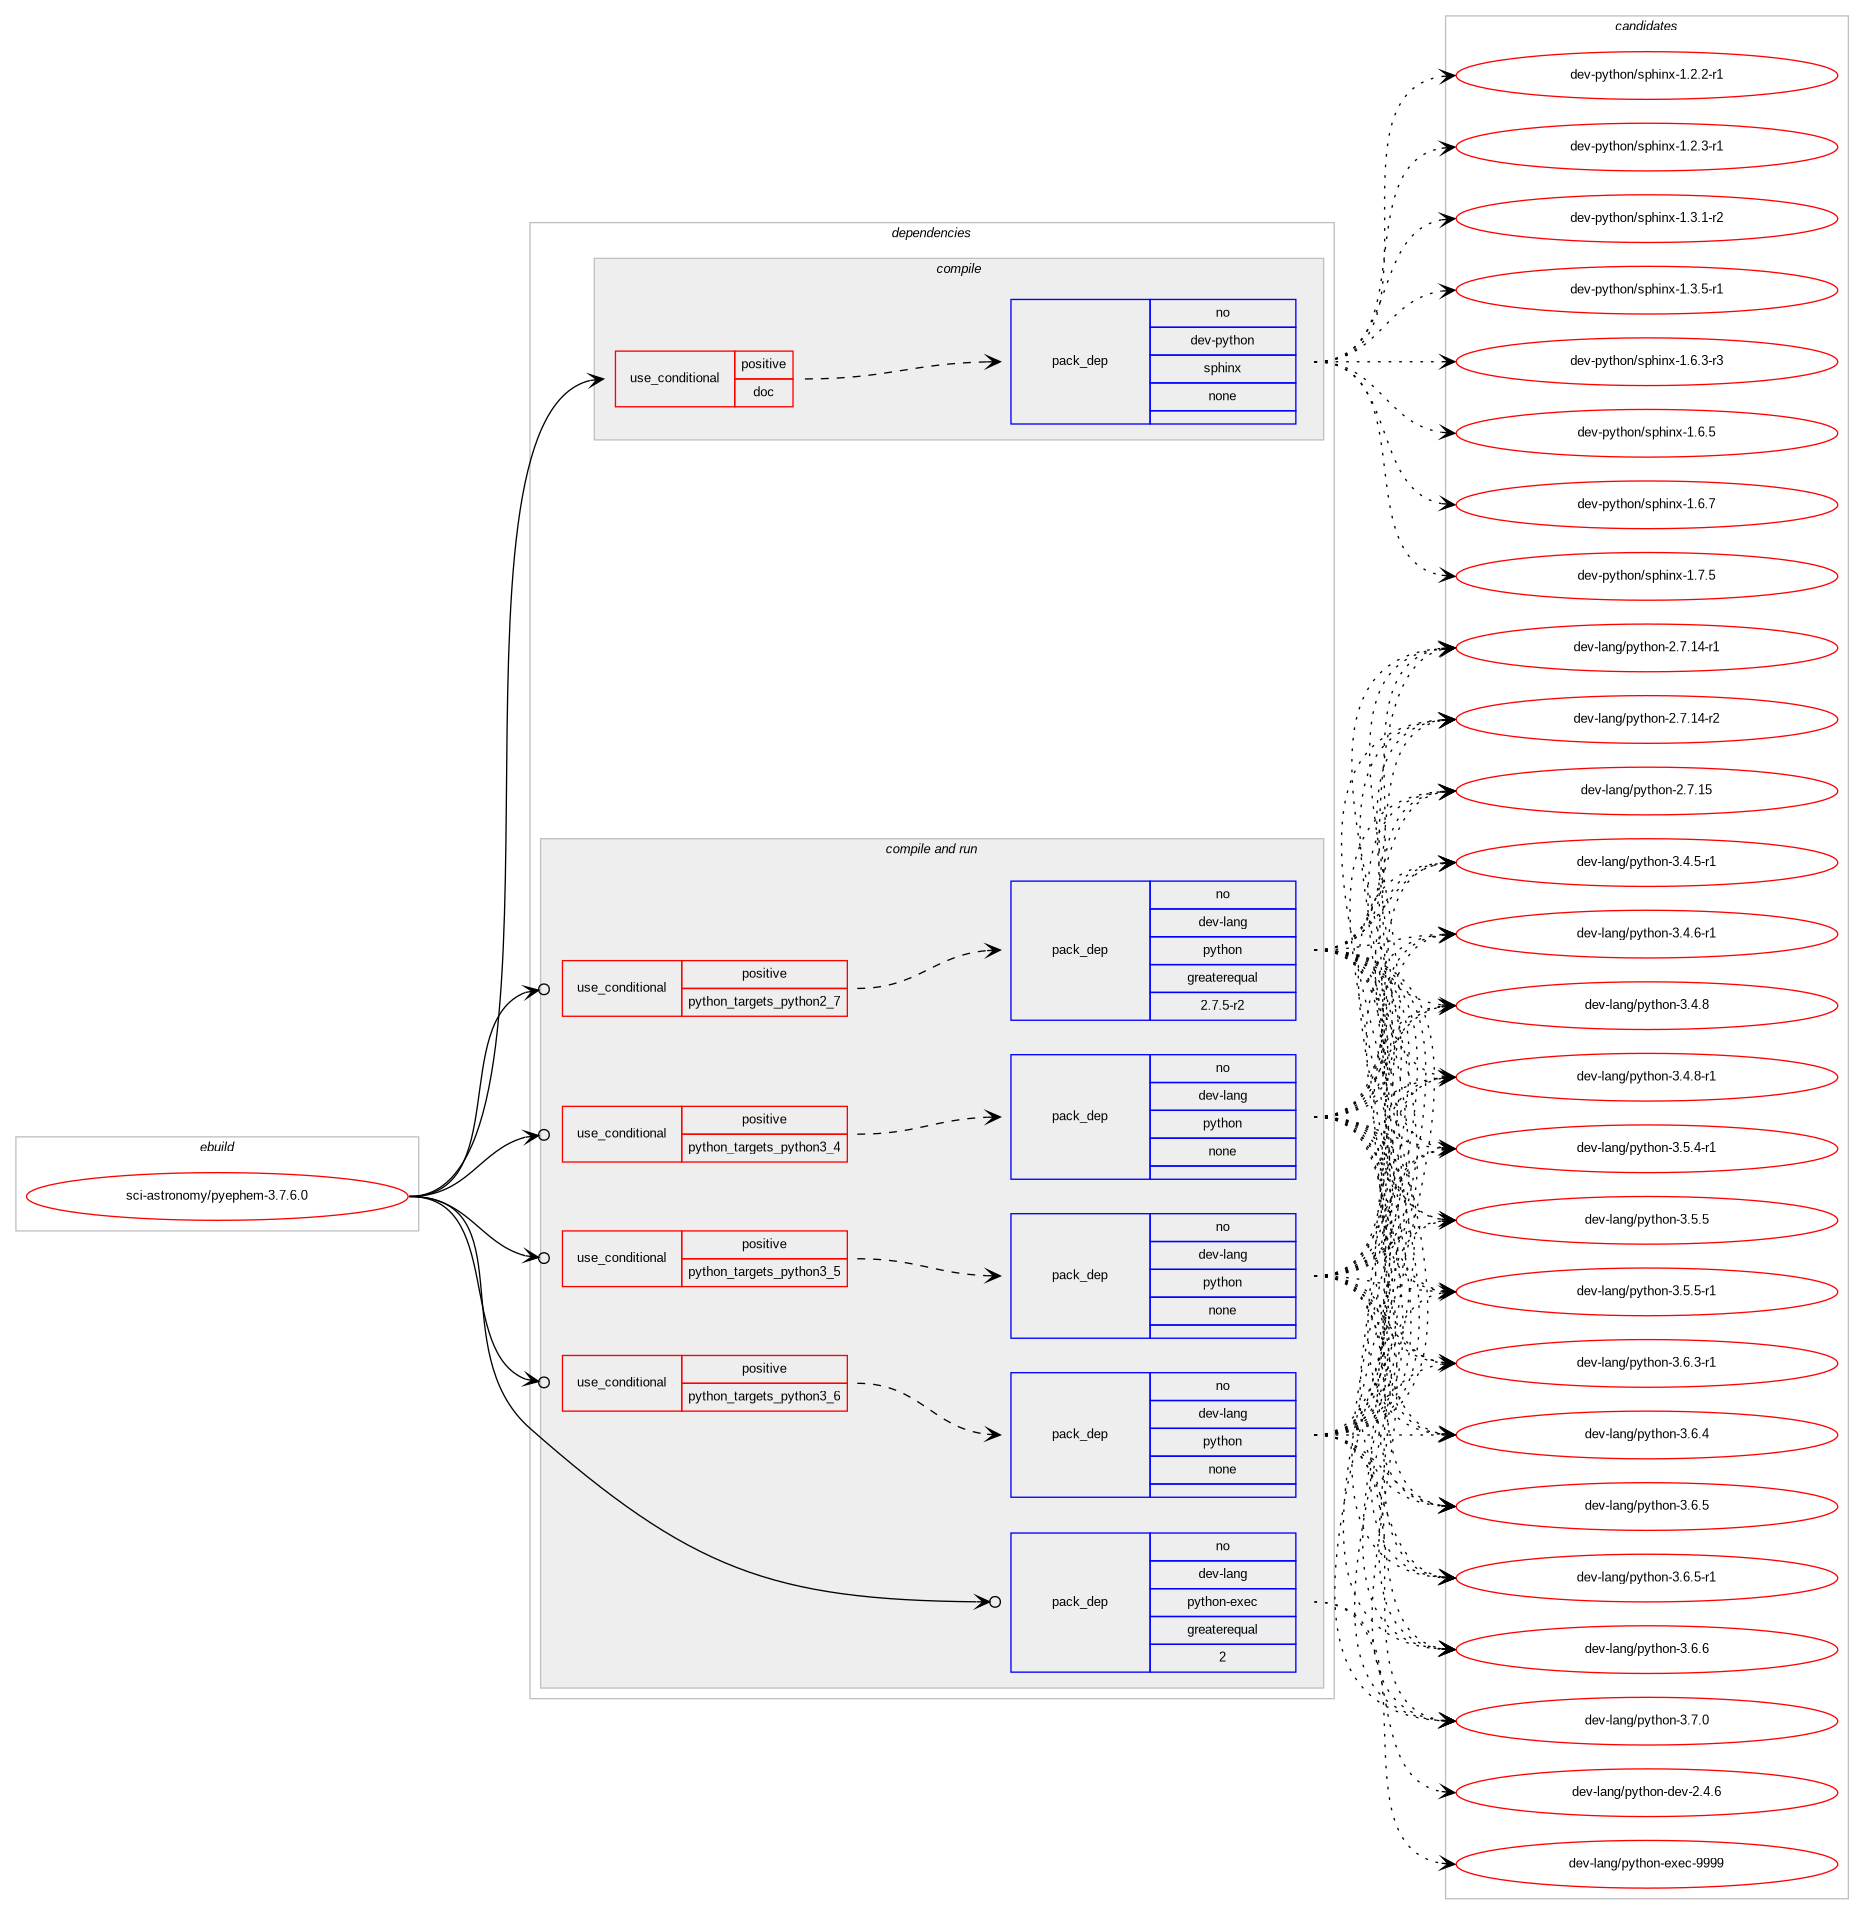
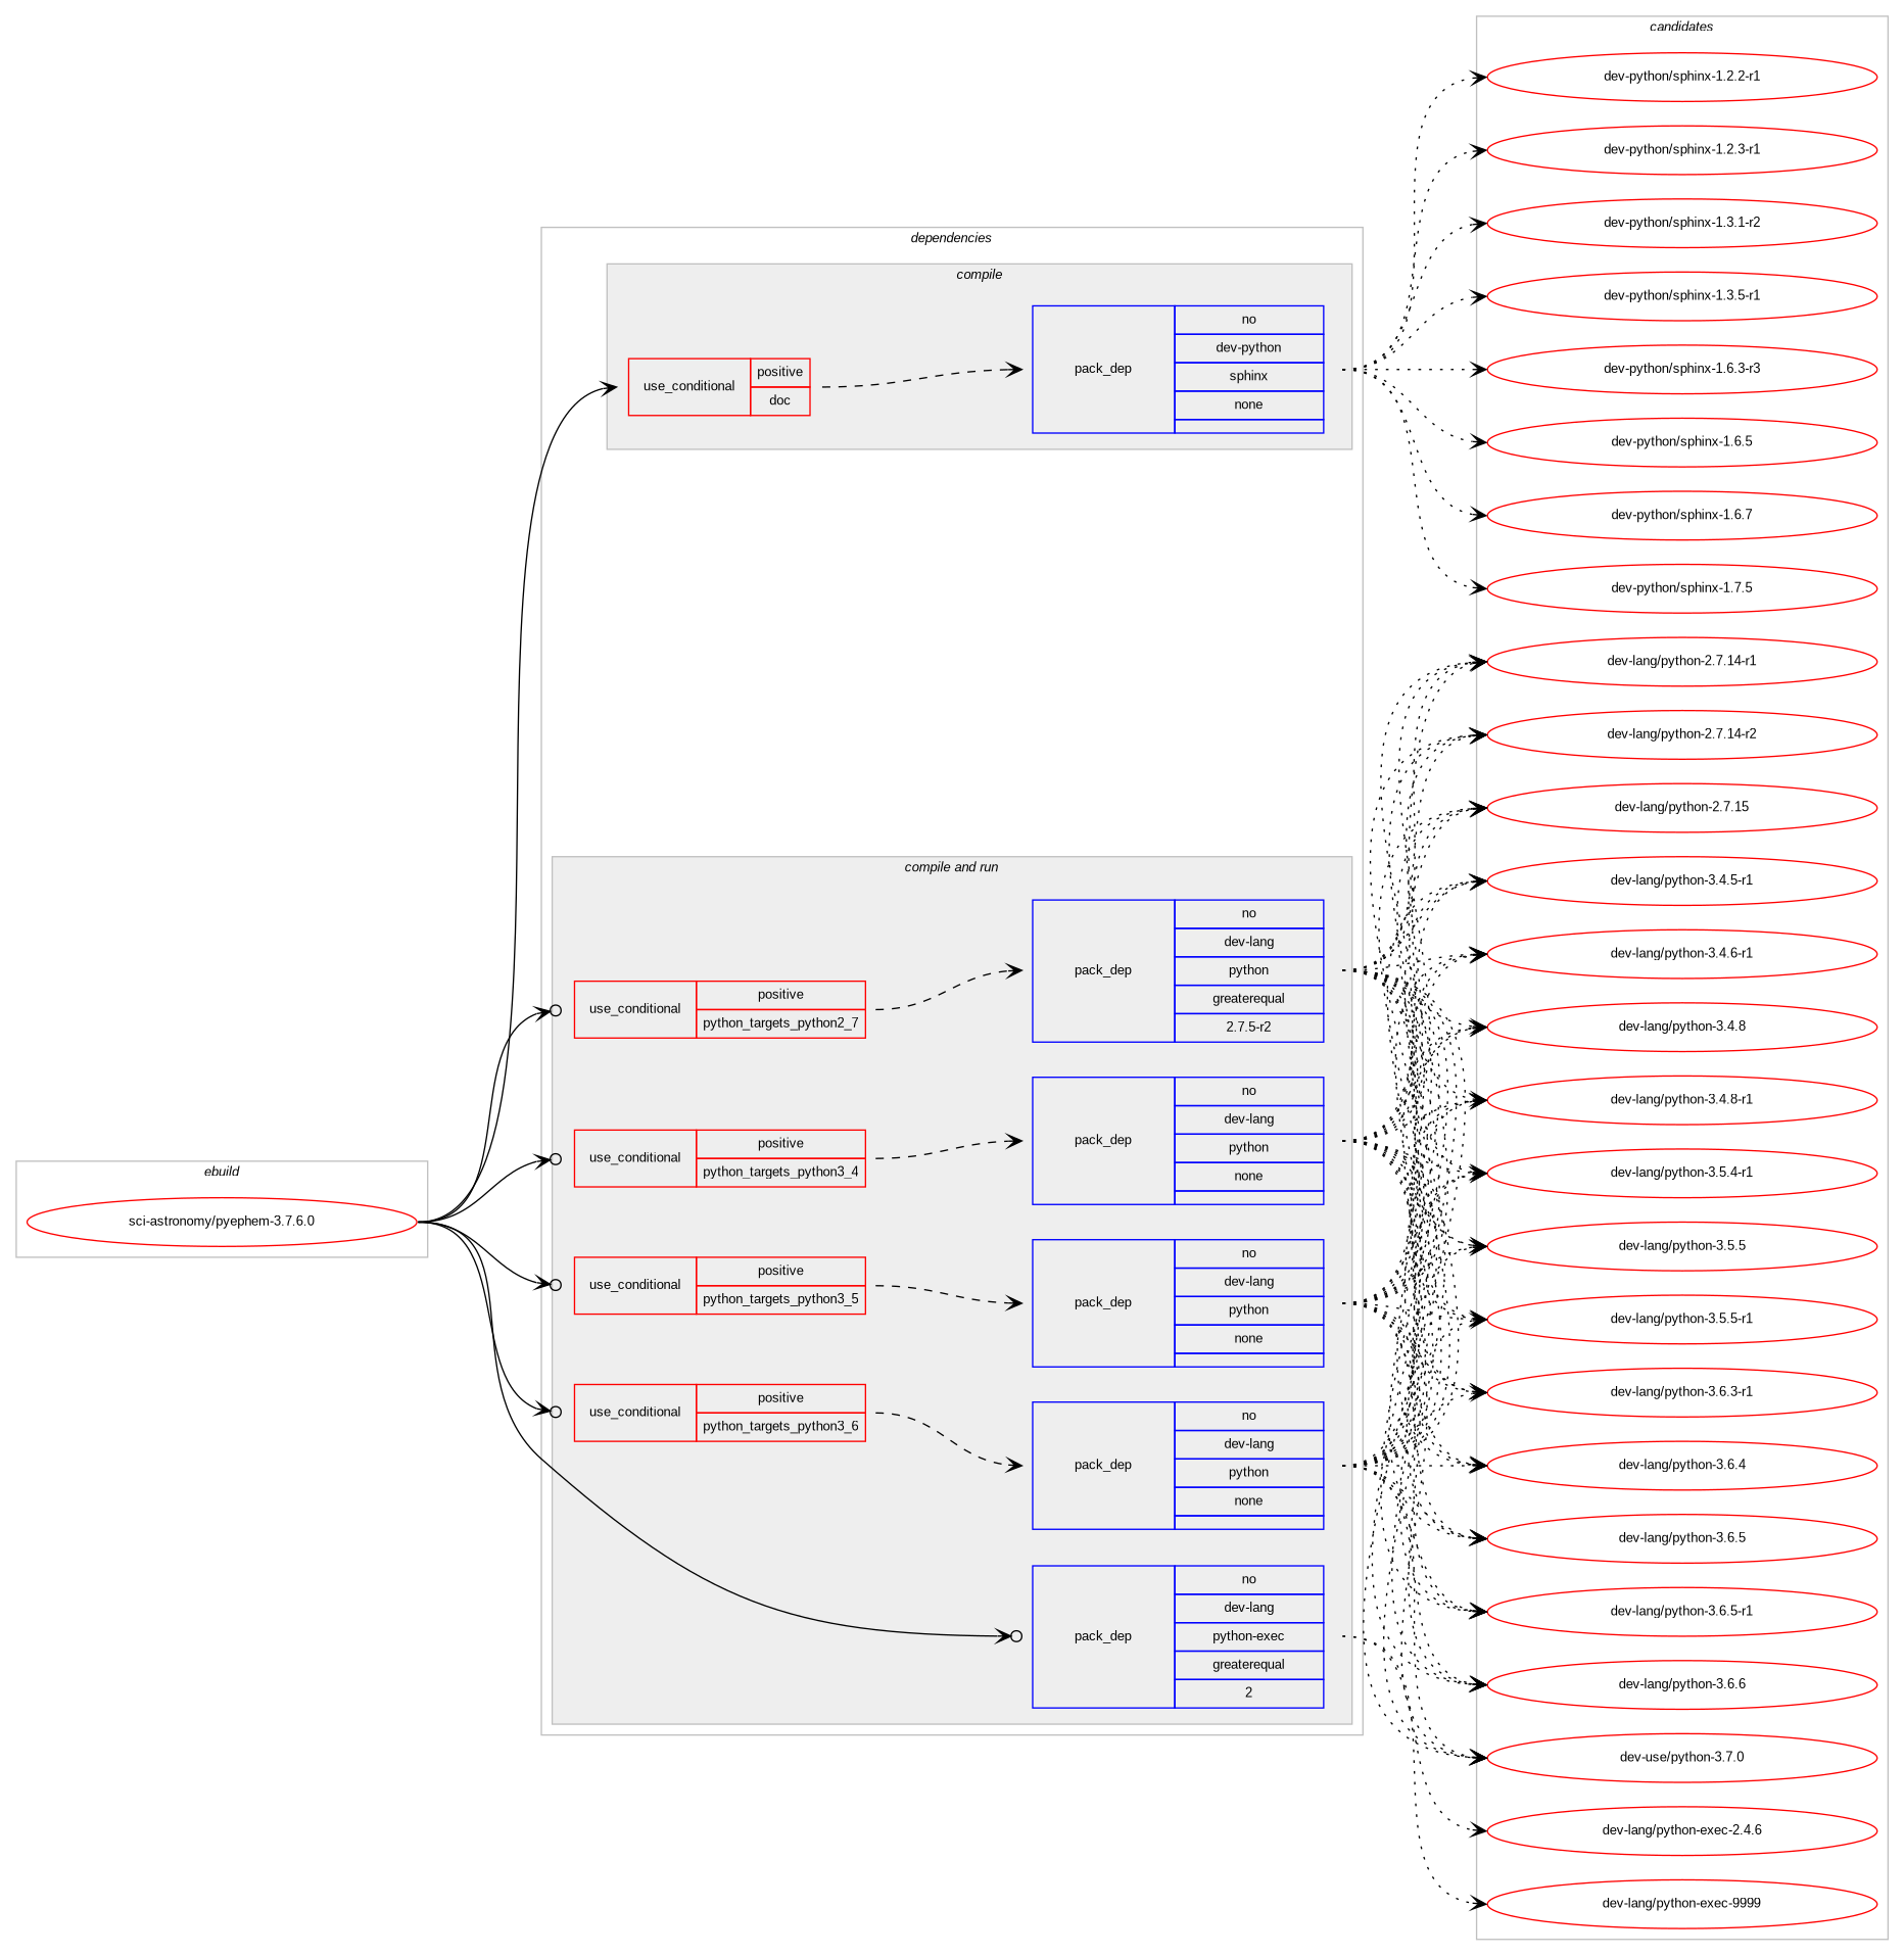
  digraph {
    compound=true
    concentrate=true
    fontname="Liberation Sans"
    fontsize=10
    newrank=true
    rankdir=LR
    ranksep=1.5
    node [color=red fontname="Liberation Sans" fontsize=10]
    edge [arrowhead=vee fontname="Liberation Sans" headport=w style=dotted tailport=e weight=100]
    n1 [label="sci-astronomy/pyephem-3.7.6.0" width=4]
    n2 [color=blue label=<<TABLE BORDER="0" CELLBORDER="1" CELLSPACING="0" CELLPADDING="4" WIDTH="220"><TR><TD ROWSPAN="6" CELLPADDING="30">pack_dep</TD></TR><TR><TD WIDTH="110">no</TD></TR><TR><TD>dev-python</TD></TR><TR><TD>sphinx</TD></TR><TR><TD>none</TD></TR><TR><TD></TD></TR></TABLE>> shape=none]
    n3 [label=<<TABLE BORDER="0" CELLBORDER="1" CELLSPACING="0" CELLPADDING="4"><TR><TD ROWSPAN="3" CELLPADDING="10">use_conditional</TD></TR><TR><TD>positive</TD></TR><TR><TD>doc</TD></TR></TABLE>> shape=none]
    n4 [color=blue label=<<TABLE BORDER="0" CELLBORDER="1" CELLSPACING="0" CELLPADDING="4" WIDTH="220"><TR><TD ROWSPAN="6" CELLPADDING="30">pack_dep</TD></TR><TR><TD WIDTH="110">no</TD></TR><TR><TD>dev-lang</TD></TR><TR><TD>python</TD></TR><TR><TD>greaterequal</TD></TR><TR><TD>2.7.5-r2</TD></TR></TABLE>> shape=none]
    n5 [label=<<TABLE BORDER="0" CELLBORDER="1" CELLSPACING="0" CELLPADDING="4"><TR><TD ROWSPAN="3" CELLPADDING="10">use_conditional</TD></TR><TR><TD>positive</TD></TR><TR><TD>python_targets_python2_7</TD></TR></TABLE>> shape=none]
    n6 [color=blue label=<<TABLE BORDER="0" CELLBORDER="1" CELLSPACING="0" CELLPADDING="4" WIDTH="220"><TR><TD ROWSPAN="6" CELLPADDING="30">pack_dep</TD></TR><TR><TD WIDTH="110">no</TD></TR><TR><TD>dev-lang</TD></TR><TR><TD>python</TD></TR><TR><TD>none</TD></TR><TR><TD></TD></TR></TABLE>> shape=none]
    n7 [label=<<TABLE BORDER="0" CELLBORDER="1" CELLSPACING="0" CELLPADDING="4"><TR><TD ROWSPAN="3" CELLPADDING="10">use_conditional</TD></TR><TR><TD>positive</TD></TR><TR><TD>python_targets_python3_4</TD></TR></TABLE>> shape=none]
    n8 [color=blue label=<<TABLE BORDER="0" CELLBORDER="1" CELLSPACING="0" CELLPADDING="4" WIDTH="220"><TR><TD ROWSPAN="6" CELLPADDING="30">pack_dep</TD></TR><TR><TD WIDTH="110">no</TD></TR><TR><TD>dev-lang</TD></TR><TR><TD>python</TD></TR><TR><TD>none</TD></TR><TR><TD></TD></TR></TABLE>> shape=none]
    n9 [label=<<TABLE BORDER="0" CELLBORDER="1" CELLSPACING="0" CELLPADDING="4"><TR><TD ROWSPAN="3" CELLPADDING="10">use_conditional</TD></TR><TR><TD>positive</TD></TR><TR><TD>python_targets_python3_5</TD></TR></TABLE>> shape=none]
    n10 [color=blue label=<<TABLE BORDER="0" CELLBORDER="1" CELLSPACING="0" CELLPADDING="4" WIDTH="220"><TR><TD ROWSPAN="6" CELLPADDING="30">pack_dep</TD></TR><TR><TD WIDTH="110">no</TD></TR><TR><TD>dev-lang</TD></TR><TR><TD>python</TD></TR><TR><TD>none</TD></TR><TR><TD></TD></TR></TABLE>> shape=none]
    n11 [label=<<TABLE BORDER="0" CELLBORDER="1" CELLSPACING="0" CELLPADDING="4"><TR><TD ROWSPAN="3" CELLPADDING="10">use_conditional</TD></TR><TR><TD>positive</TD></TR><TR><TD>python_targets_python3_6</TD></TR></TABLE>> shape=none]
    n12 [color=blue label=<<TABLE BORDER="0" CELLBORDER="1" CELLSPACING="0" CELLPADDING="4" WIDTH="220"><TR><TD ROWSPAN="6" CELLPADDING="30">pack_dep</TD></TR><TR><TD WIDTH="110">no</TD></TR><TR><TD>dev-lang</TD></TR><TR><TD>python-exec</TD></TR><TR><TD>greaterequal</TD></TR><TR><TD>2</TD></TR></TABLE>> shape=none]
    n13 [label="dev-python/sphinx-1.2.2-r1" width=4]
    n14 [label="dev-python/sphinx-1.2.3-r1" width=4]
    n15 [label="dev-python/sphinx-1.3.1-r2" width=4]
    n16 [label="dev-python/sphinx-1.3.5-r1" width=4]
    n17 [label="dev-python/sphinx-1.6.3-r3" width=4]
    n18 [label="dev-python/sphinx-1.6.5" width=4]
    n19 [label="dev-python/sphinx-1.6.7" width=4]
    n20 [label="dev-python/sphinx-1.7.5" width=4]
    n21 [label="dev-lang/python-2.7.14-r1" width=4]
    n22 [label="dev-lang/python-2.7.14-r2" width=4]
    n23 [label="dev-lang/python-2.7.15" width=4]
    n24 [label="dev-lang/python-3.4.5-r1" width=4]
    n25 [label="dev-lang/python-3.4.6-r1" width=4]
    n26 [label="dev-lang/python-3.4.8" width=4]
    n27 [label="dev-lang/python-3.4.8-r1" width=4]
    n28 [label="dev-lang/python-3.5.4-r1" width=4]
    n29 [label="dev-lang/python-3.5.5" width=4]
    n30 [label="dev-lang/python-3.5.5-r1" width=4]
    n31 [label="dev-lang/python-3.6.3-r1" width=4]
    n32 [label="dev-lang/python-3.6.4" width=4]
    n33 [label="dev-lang/python-3.6.5" width=4]
    n34 [label="dev-lang/python-3.6.5-r1" width=4]
    n35 [label="dev-lang/python-3.6.6" width=4]
-   n36 [label="dev-lang/python-3.7.0" width=4]
-   n37 [label="dev-lang/python-dev-2.4.6" width=4]
+   n36 [label="dev-use/python-3.7.0" width=4]
+   n37 [label="dev-lang/python-exec-2.4.6" width=4]
    n38 [label="dev-lang/python-exec-9999" width=4]
    subgraph cluster_1 {
      color=gray
      label=<<i>ebuild</i>>
      rank=same
      n1
    }
    subgraph cluster_2 {
      color=gray
      label=<<i>dependencies</i>>
      subgraph cluster_3 {
        color=gray
        fillcolor="#eeeeee"
        label=<<i>compile</i>>
        style=filled
        subgraph sub_4 {
          color=gray
          fillcolor="#eeeeee"
          label=<<i>compile</i>>
          style=filled
          n3
          subgraph sub_5 {
            color=gray
            fillcolor="#eeeeee"
            label=<<i>compile</i>>
            style=filled
            n2
          }
        }
      }
      subgraph cluster_6 {
        color=gray
        fillcolor="#eeeeee"
        label=<<i>compile and run</i>>
        style=filled
        subgraph sub_7 {
          color=gray
          fillcolor="#eeeeee"
          label=<<i>compile and run</i>>
          style=filled
          n5
          subgraph sub_8 {
            color=gray
            fillcolor="#eeeeee"
            label=<<i>compile and run</i>>
            style=filled
            n4
          }
        }
        subgraph sub_9 {
          color=gray
          fillcolor="#eeeeee"
          label=<<i>compile and run</i>>
          style=filled
          n7
          subgraph sub_10 {
            color=gray
            fillcolor="#eeeeee"
            label=<<i>compile and run</i>>
            style=filled
            n6
          }
        }
        subgraph sub_11 {
          color=gray
          fillcolor="#eeeeee"
          label=<<i>compile and run</i>>
          style=filled
          n9
          subgraph sub_12 {
            color=gray
            fillcolor="#eeeeee"
            label=<<i>compile and run</i>>
            style=filled
            n8
          }
        }
        subgraph sub_13 {
          color=gray
          fillcolor="#eeeeee"
          label=<<i>compile and run</i>>
          style=filled
          n11
          subgraph sub_14 {
            color=gray
            fillcolor="#eeeeee"
            label=<<i>compile and run</i>>
            style=filled
            n10
          }
        }
        subgraph sub_15 {
          color=gray
          fillcolor="#eeeeee"
          label=<<i>compile and run</i>>
          style=filled
          n12
        }
      }
      subgraph cluster_16 {
        color=gray
        fillcolor="#eeeeee"
        label=<<i>run</i>>
        style=filled
      }
    }
    subgraph cluster_17 {
      color=gray
      label=<<i>candidates</i>>
      rank=same
      subgraph sub_18 {
        color=black
        label=<<i>candidates</i>>
        nodesep=1
        rank=same
        n13
        n14
        n15
        n16
        n17
        n18
        n19
        n20
      }
      subgraph sub_19 {
        color=black
        label=<<i>candidates</i>>
        nodesep=1
        rank=same
        n21
        n22
        n23
        n24
        n25
        n26
        n27
        n28
        n29
        n30
        n31
        n32
        n33
        n34
        n35
        n36
      }
      subgraph sub_20 {
        color=black
        label=<<i>candidates</i>>
        nodesep=1
        rank=same
        n21
        n22
        n23
        n24
        n25
        n26
        n27
        n28
        n29
        n30
        n31
        n32
        n33
        n34
        n35
        n36
      }
      subgraph sub_21 {
        color=black
        label=<<i>candidates</i>>
        nodesep=1
        rank=same
        n21
        n22
        n23
        n24
        n25
        n26
        n27
        n28
        n29
        n30
        n31
        n32
        n33
        n34
        n35
        n36
      }
      subgraph sub_22 {
        color=black
        label=<<i>candidates</i>>
        nodesep=1
        rank=same
        n21
        n22
        n23
        n24
        n25
        n26
        n27
        n28
        n29
        n30
        n31
        n32
        n33
        n34
        n35
        n36
      }
      subgraph sub_23 {
        color=black
        label=<<i>candidates</i>>
        nodesep=1
        rank=same
        n37
        n38
      }
    }
    n1 -> n3 [style=solid weight=20]
    n1 -> n5 [arrowhead=odotvee style=solid weight=20]
    n1 -> n7 [arrowhead=odotvee style=solid weight=20]
    n1 -> n9 [arrowhead=odotvee style=solid weight=20]
    n1 -> n11 [arrowhead=odotvee style=solid weight=20]
    n1 -> n12 [arrowhead=odotvee style=solid weight=20]
    n2 -> n13
    n2 -> n14
    n2 -> n15
    n2 -> n16
    n2 -> n17
    n2 -> n18
    n2 -> n19
    n2 -> n20
    n3 -> n2 [style=dashed weight=20]
    n4 -> n21
    n4 -> n22
    n4 -> n23
    n4 -> n24
    n4 -> n25
    n4 -> n26
    n4 -> n27
    n4 -> n28
    n4 -> n29
    n4 -> n30
    n4 -> n31
    n4 -> n32
    n4 -> n33
    n4 -> n34
    n4 -> n35
    n4 -> n36
    n5 -> n4 [style=dashed weight=20]
    n6 -> n21
    n6 -> n22
    n6 -> n23
    n6 -> n24
    n6 -> n25
    n6 -> n26
    n6 -> n27
    n6 -> n28
    n6 -> n29
    n6 -> n30
    n6 -> n31
    n6 -> n32
    n6 -> n33
    n6 -> n34
    n6 -> n35
    n6 -> n36
    n7 -> n6 [style=dashed weight=20]
    n8 -> n21
    n8 -> n22
    n8 -> n23
    n8 -> n24
    n8 -> n25
    n8 -> n26
    n8 -> n27
    n8 -> n28
    n8 -> n29
    n8 -> n30
    n8 -> n31
    n8 -> n32
    n8 -> n33
    n8 -> n34
    n8 -> n35
    n8 -> n36
    n9 -> n8 [style=dashed weight=20]
    n10 -> n21
    n10 -> n22
    n10 -> n23
    n10 -> n24
    n10 -> n25
    n10 -> n26
    n10 -> n27
    n10 -> n28
    n10 -> n29
    n10 -> n30
    n10 -> n31
    n10 -> n32
    n10 -> n33
    n10 -> n34
    n10 -> n35
    n10 -> n36
    n11 -> n10 [style=dashed weight=20]
    n12 -> n37
    n12 -> n38
  }
